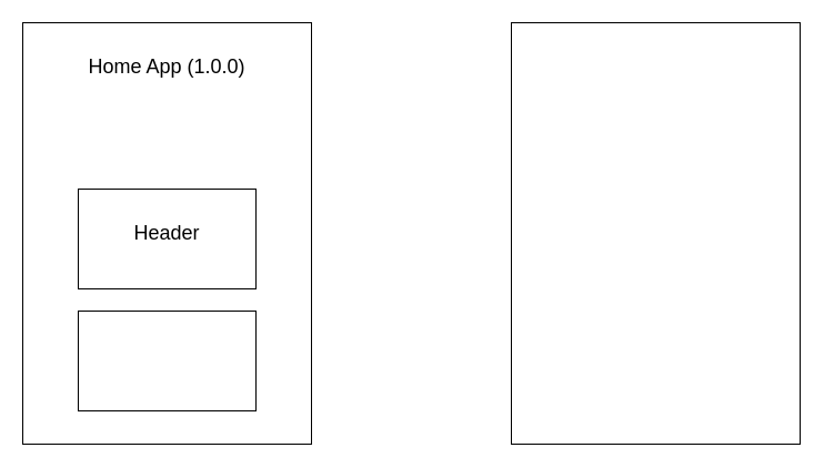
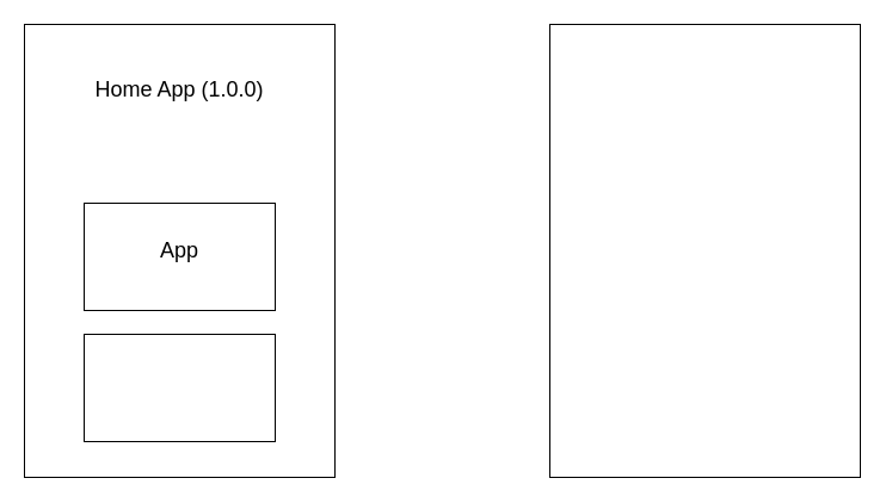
  <mxCell id="0" />
  <mxCell id="1" parent="0" />
  <mxCell id="2" value="" style="rounded=0;whiteSpace=wrap;html=1;" parent="1" vertex="1"><mxGeometry x="20" y="20" width="260" height="380" as="geometry" /></mxCell>
  <mxCell id="3" value="" style="rounded=0;whiteSpace=wrap;html=1;" parent="1" vertex="1"><mxGeometry x="460" y="20" width="260" height="380" as="geometry" /></mxCell>
- <mxCell id="4" value="Home App (1.0.0)" style="text;html=1;strokeColor=none;fillColor=none;align=center;verticalAlign=middle;whiteSpace=wrap;rounded=0;fontSize=18;" parent="1" vertex="1"><mxGeometry x="70" y="50" width="160" height="20" as="geometry" /></mxCell>
+ <mxCell id="4" value="Home App (1.0.0)" style="text;html=1;strokeColor=none;fillColor=none;align=center;verticalAlign=middle;whiteSpace=wrap;rounded=0;fontSize=18;" parent="1" vertex="1"><mxGeometry x="70" y="65" width="160" height="20" as="geometry" /></mxCell>
  <mxCell id="5" value="" style="rounded=0;whiteSpace=wrap;html=1;fontSize=18;" parent="1" vertex="1"><mxGeometry x="70" y="170" width="160" height="90" as="geometry" /></mxCell>
  <mxCell id="6" value="" style="rounded=0;whiteSpace=wrap;html=1;fontSize=18;" parent="1" vertex="1"><mxGeometry x="70" y="280" width="160" height="90" as="geometry" /></mxCell>
- <mxCell id="7" value="Header" style="text;html=1;strokeColor=none;fillColor=none;align=center;verticalAlign=middle;whiteSpace=wrap;rounded=0;fontSize=18;" parent="1" vertex="1"><mxGeometry x="105" y="200" width="90" height="20" as="geometry" /></mxCell>
+ <mxCell id="7" value="App" style="text;html=1;strokeColor=none;fillColor=none;align=center;verticalAlign=middle;whiteSpace=wrap;rounded=0;fontSize=18;" parent="1" vertex="1"><mxGeometry x="105" y="200" width="90" height="20" as="geometry" /></mxCell>
